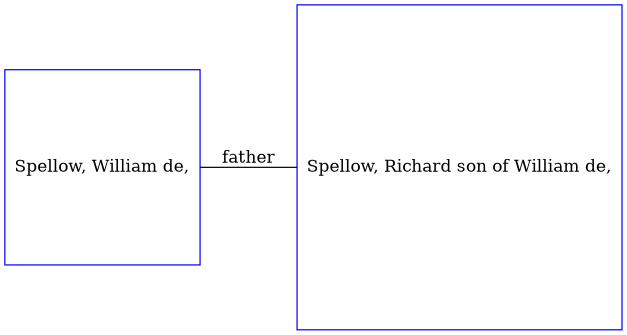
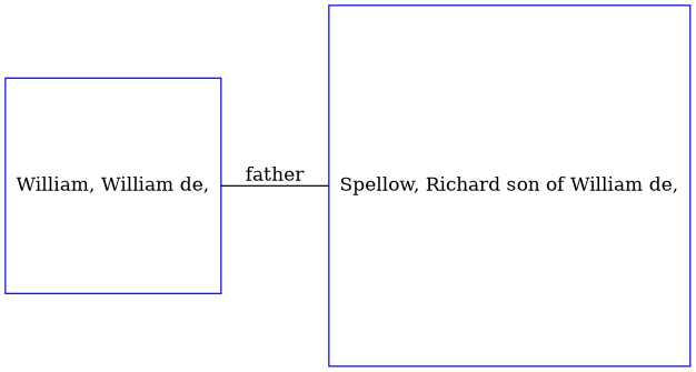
  digraph {
    rankdir=LR
    node [color=blue regular=1 shape=box]
-   n1 [label="Spellow, William de,"]
+   n1 [label="William, William de,"]
    n2 [label="Spellow, Richard son of William de,"]
    n1 -> n2 [arrowsize=0.0 dir=none label=father]
  }
